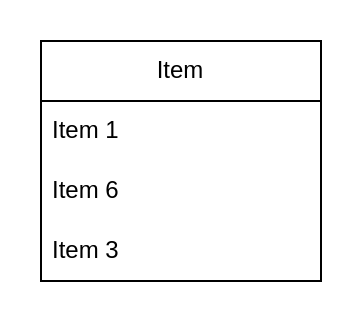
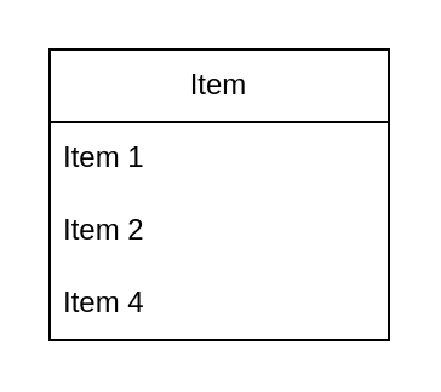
  <mxCell id="0" />
  <mxCell id="1" parent="0" />
  <mxCell id="2" value="Item" style="swimlane;fontStyle=0;childLayout=stackLayout;horizontal=1;startSize=30;horizontalStack=0;resizeParent=1;resizeParentMax=0;resizeLast=0;collapsible=1;marginBottom=0;whiteSpace=wrap;html=1;" vertex="1" parent="1"><mxGeometry x="20" y="20" width="140" height="120" as="geometry" /></mxCell>
  <mxCell id="3" value="Item 1" style="text;strokeColor=none;fillColor=none;align=left;verticalAlign=middle;spacingLeft=4;spacingRight=4;overflow=hidden;points=[[0,0.5],[1,0.5]];portConstraint=eastwest;rotatable=0;whiteSpace=wrap;html=1;" vertex="1" parent="2"><mxGeometry y="30" width="140" height="30" as="geometry" /></mxCell>
- <mxCell id="4" value="Item 6" style="text;strokeColor=none;fillColor=none;align=left;verticalAlign=middle;spacingLeft=4;spacingRight=4;overflow=hidden;points=[[0,0.5],[1,0.5]];portConstraint=eastwest;rotatable=0;whiteSpace=wrap;html=1;" vertex="1" parent="2"><mxGeometry y="60" width="140" height="30" as="geometry" /></mxCell>
- <mxCell id="5" value="Item 3" style="text;strokeColor=none;fillColor=none;align=left;verticalAlign=middle;spacingLeft=4;spacingRight=4;overflow=hidden;points=[[0,0.5],[1,0.5]];portConstraint=eastwest;rotatable=0;whiteSpace=wrap;html=1;" vertex="1" parent="2"><mxGeometry y="90" width="140" height="30" as="geometry" /></mxCell>
+ <mxCell id="4" value="Item 2" style="text;strokeColor=none;fillColor=none;align=left;verticalAlign=middle;spacingLeft=4;spacingRight=4;overflow=hidden;points=[[0,0.5],[1,0.5]];portConstraint=eastwest;rotatable=0;whiteSpace=wrap;html=1;" vertex="1" parent="2"><mxGeometry y="60" width="140" height="30" as="geometry" /></mxCell>
+ <mxCell id="5" value="Item 4" style="text;strokeColor=none;fillColor=none;align=left;verticalAlign=middle;spacingLeft=4;spacingRight=4;overflow=hidden;points=[[0,0.5],[1,0.5]];portConstraint=eastwest;rotatable=0;whiteSpace=wrap;html=1;" vertex="1" parent="2"><mxGeometry y="90" width="140" height="30" as="geometry" /></mxCell>
